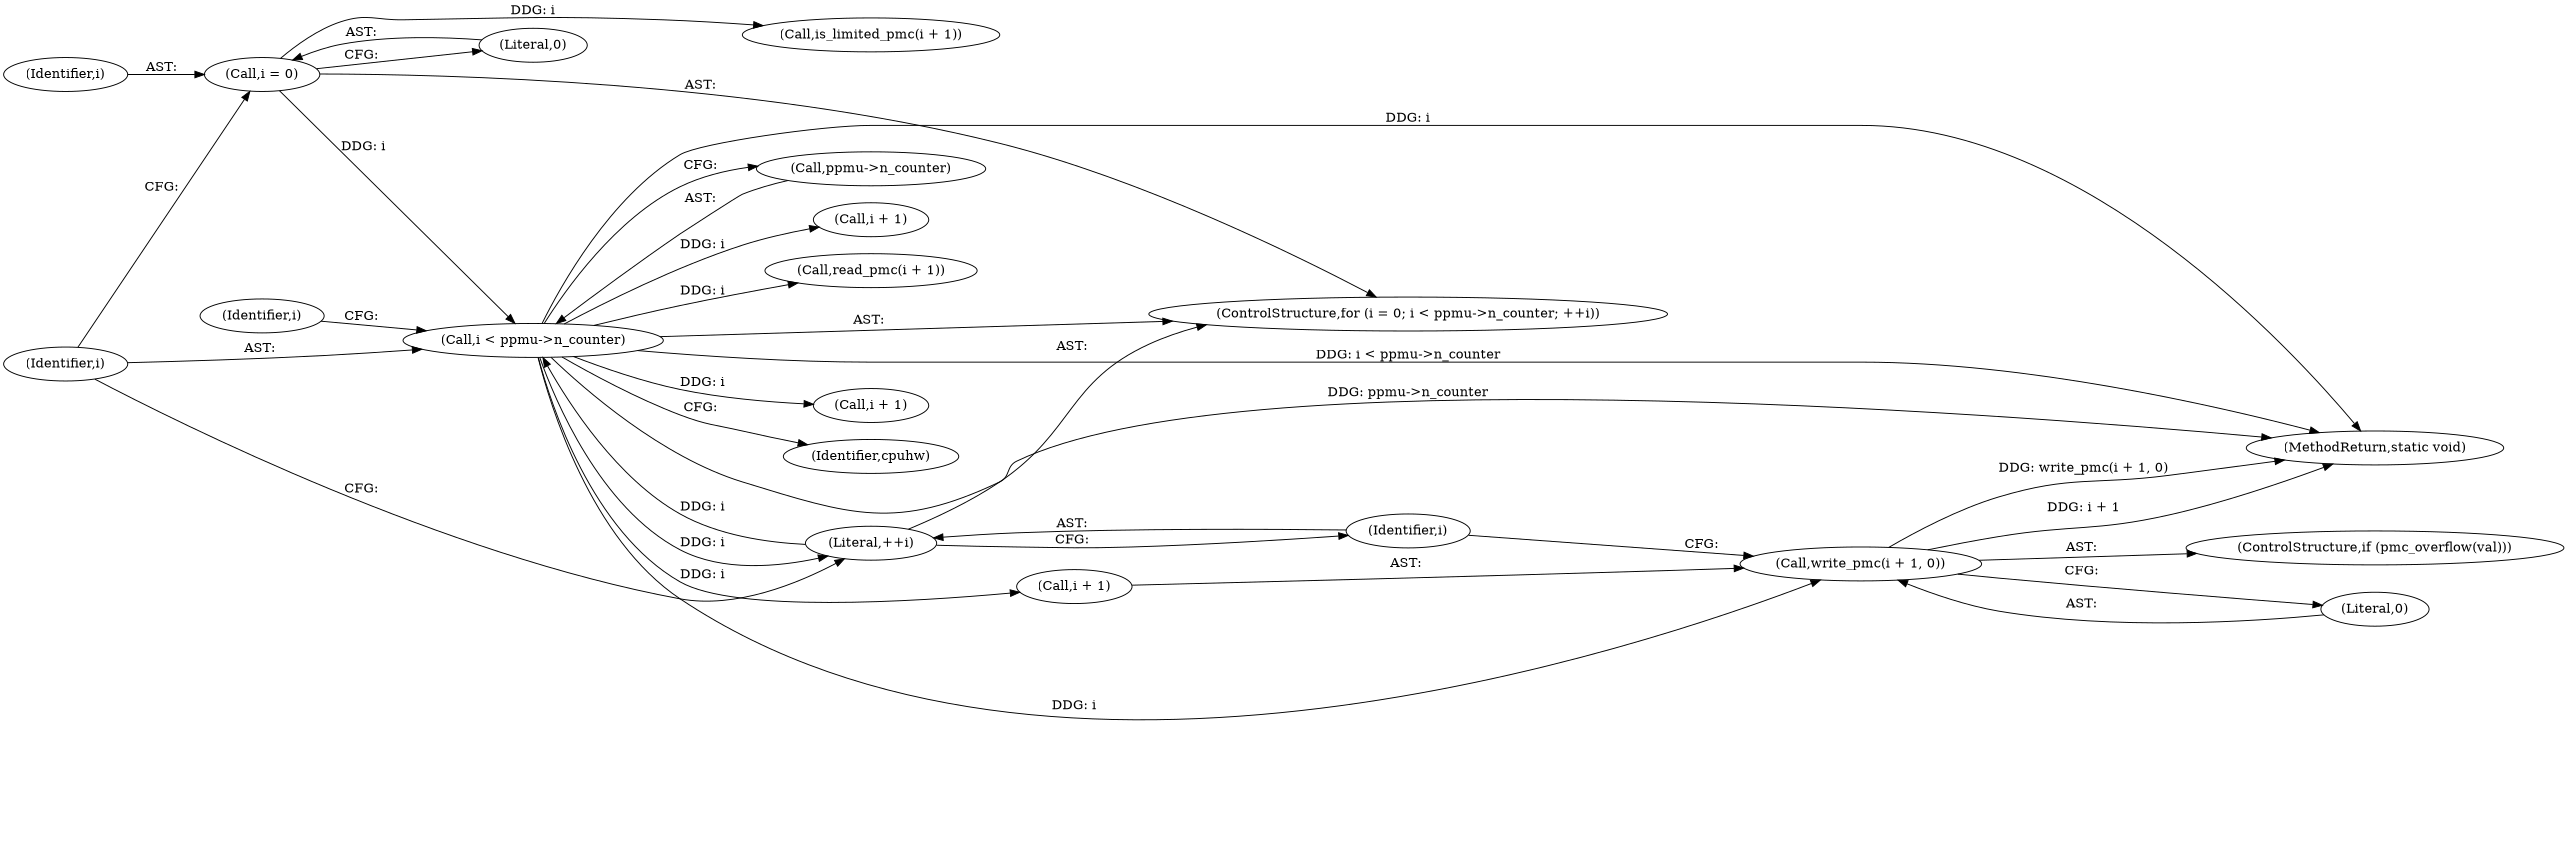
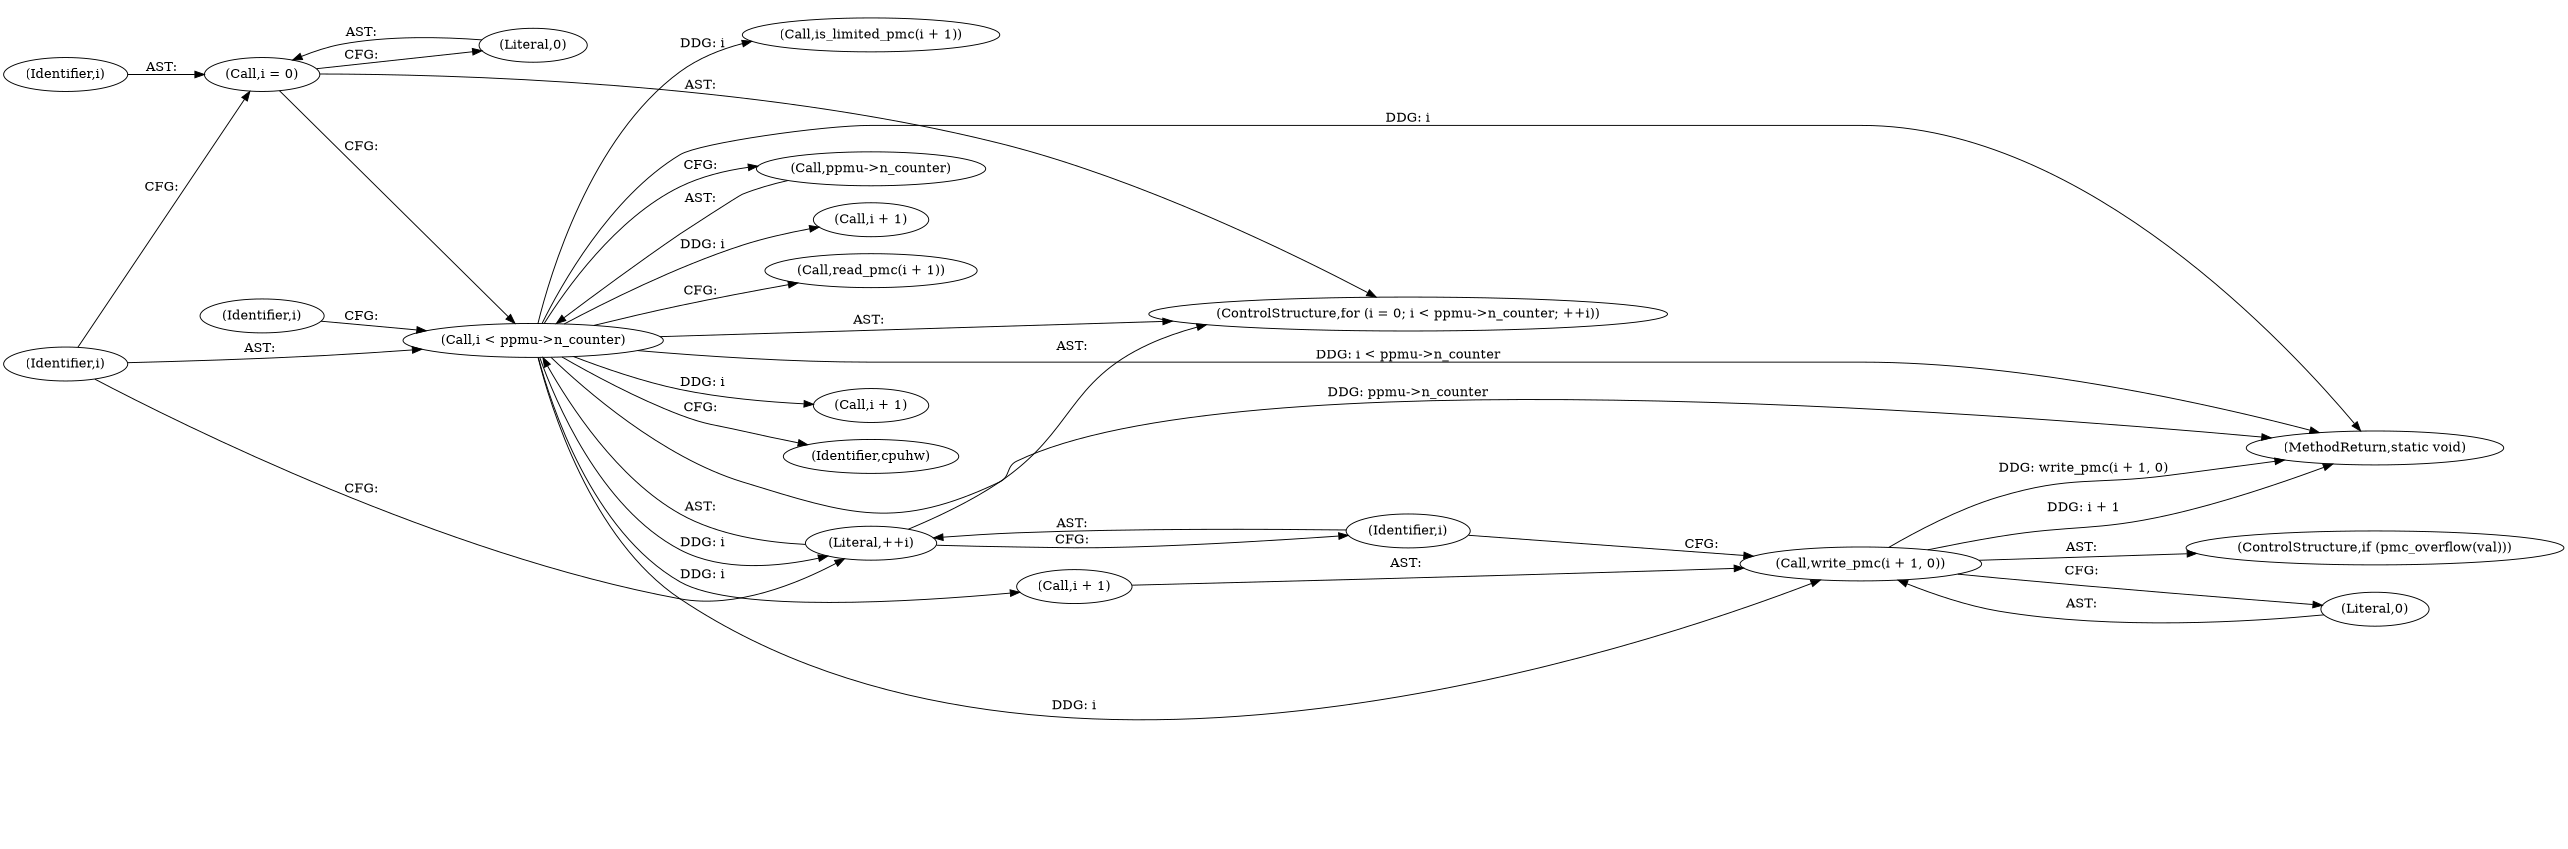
  digraph {
    rankdir=LR
    n1 [label="(Call,write_pmc(i + 1, 0))"]
    n2 [label="(ControlStructure,if (pmc_overflow(val)))"]
    n3 [label="(MethodReturn,static void)"]
    n4 [label="(Literal,0)"]
    n5 [label="(Call,i < ppmu->n_counter)"]
    n6 [label="(Literal,++i)"]
    n7 [label="(Call,ppmu->n_counter)"]
    n8 [label="(Call,i + 1)"]
    n9 [label="(Call,is_limited_pmc(i + 1))"]
    n10 [label="(Call,i + 1)"]
    n11 [label="(Call,read_pmc(i + 1))"]
    n12 [label="(ControlStructure,for (i = 0; i < ppmu->n_counter; ++i))"]
    n13 [label="(Call,i + 1)"]
    n14 [label="(Identifier,cpuhw)"]
    n15 [label="(Identifier,i)"]
    n16 [label="(Call,i = 0)"]
    n17 [label="(Literal,0)"]
    n18 [label="(Identifier,i)"]
    n19 [label="(Identifier,i)"]
    n20 [label="(Identifier,i)"]
    n1 -> n2 [label="AST: "]
    n1 -> n3 [label="DDG: write_pmc(i + 1, 0)"]
    n1 -> n3 [label="DDG: i + 1"]
    n1 -> n4 [label="CFG: "]
    n4 -> n1 [label="AST: "]
    n5 -> n1 [label="DDG: i"]
    n5 -> n3 [label="DDG: i < ppmu->n_counter"]
    n5 -> n3 [label="DDG: ppmu->n_counter"]
    n5 -> n3 [label="DDG: i"]
    n5 -> n6 [label="DDG: i"]
    n5 -> n7 [label="CFG: "]
    n5 -> n8 [label="DDG: i"]
-   n16 -> n9 [label="DDG: i"]
+   n5 -> n9 [label="DDG: i"]
    n5 -> n10 [label="DDG: i"]
-   n5 -> n11 [label="DDG: i"]
+   n5 -> n11 [label="CFG: "]
    n5 -> n12 [label="AST: "]
    n5 -> n13 [label="DDG: i"]
    n5 -> n14 [label="CFG: "]
-   n6 -> n5 [label="DDG: i"]
+   n6 -> n5 [label="AST: "]
    n6 -> n12 [label="AST: "]
    n6 -> n15 [label="CFG: "]
    n7 -> n5 [label="AST: "]
    n10 -> n1 [label="AST: "]
    n15 -> n1 [label="CFG: "]
    n15 -> n6 [label="AST: "]
-   n16 -> n5 [label="DDG: i"]
+   n16 -> n5 [label="CFG: "]
    n16 -> n12 [label="AST: "]
    n16 -> n17 [label="CFG: "]
    n17 -> n16 [label="AST: "]
    n18 -> n5 [label="CFG: "]
    n19 -> n16 [label="AST: "]
    n20 -> n5 [label="AST: "]
    n20 -> n6 [label="CFG: "]
    n20 -> n16 [label="CFG: "]
  }
